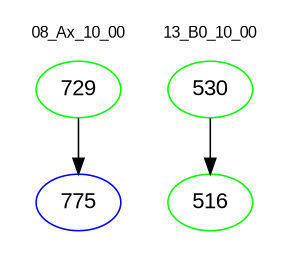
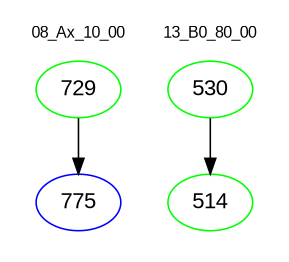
  digraph {
    fontname="Liberation Sans"
    node [color=green fontname="Liberation Sans"]
    edge [color=black fontname="Liberation Sans"]
    n1 [label=729]
    n2 [color=blue label=775]
    n3 [label=530]
-   n4 [label=516]
+   n4 [label=514]
    subgraph cluster_1 {
      color=white
      fontsize=10
      label="08_Ax_10_00"
      n1
      n2
    }
    subgraph cluster_2 {
      color=white
      fontsize=10
-     label="13_B0_10_00"
+     label="13_B0_80_00"
      n3
      n4
    }
    n1 -> n2
    n3 -> n4
  }
